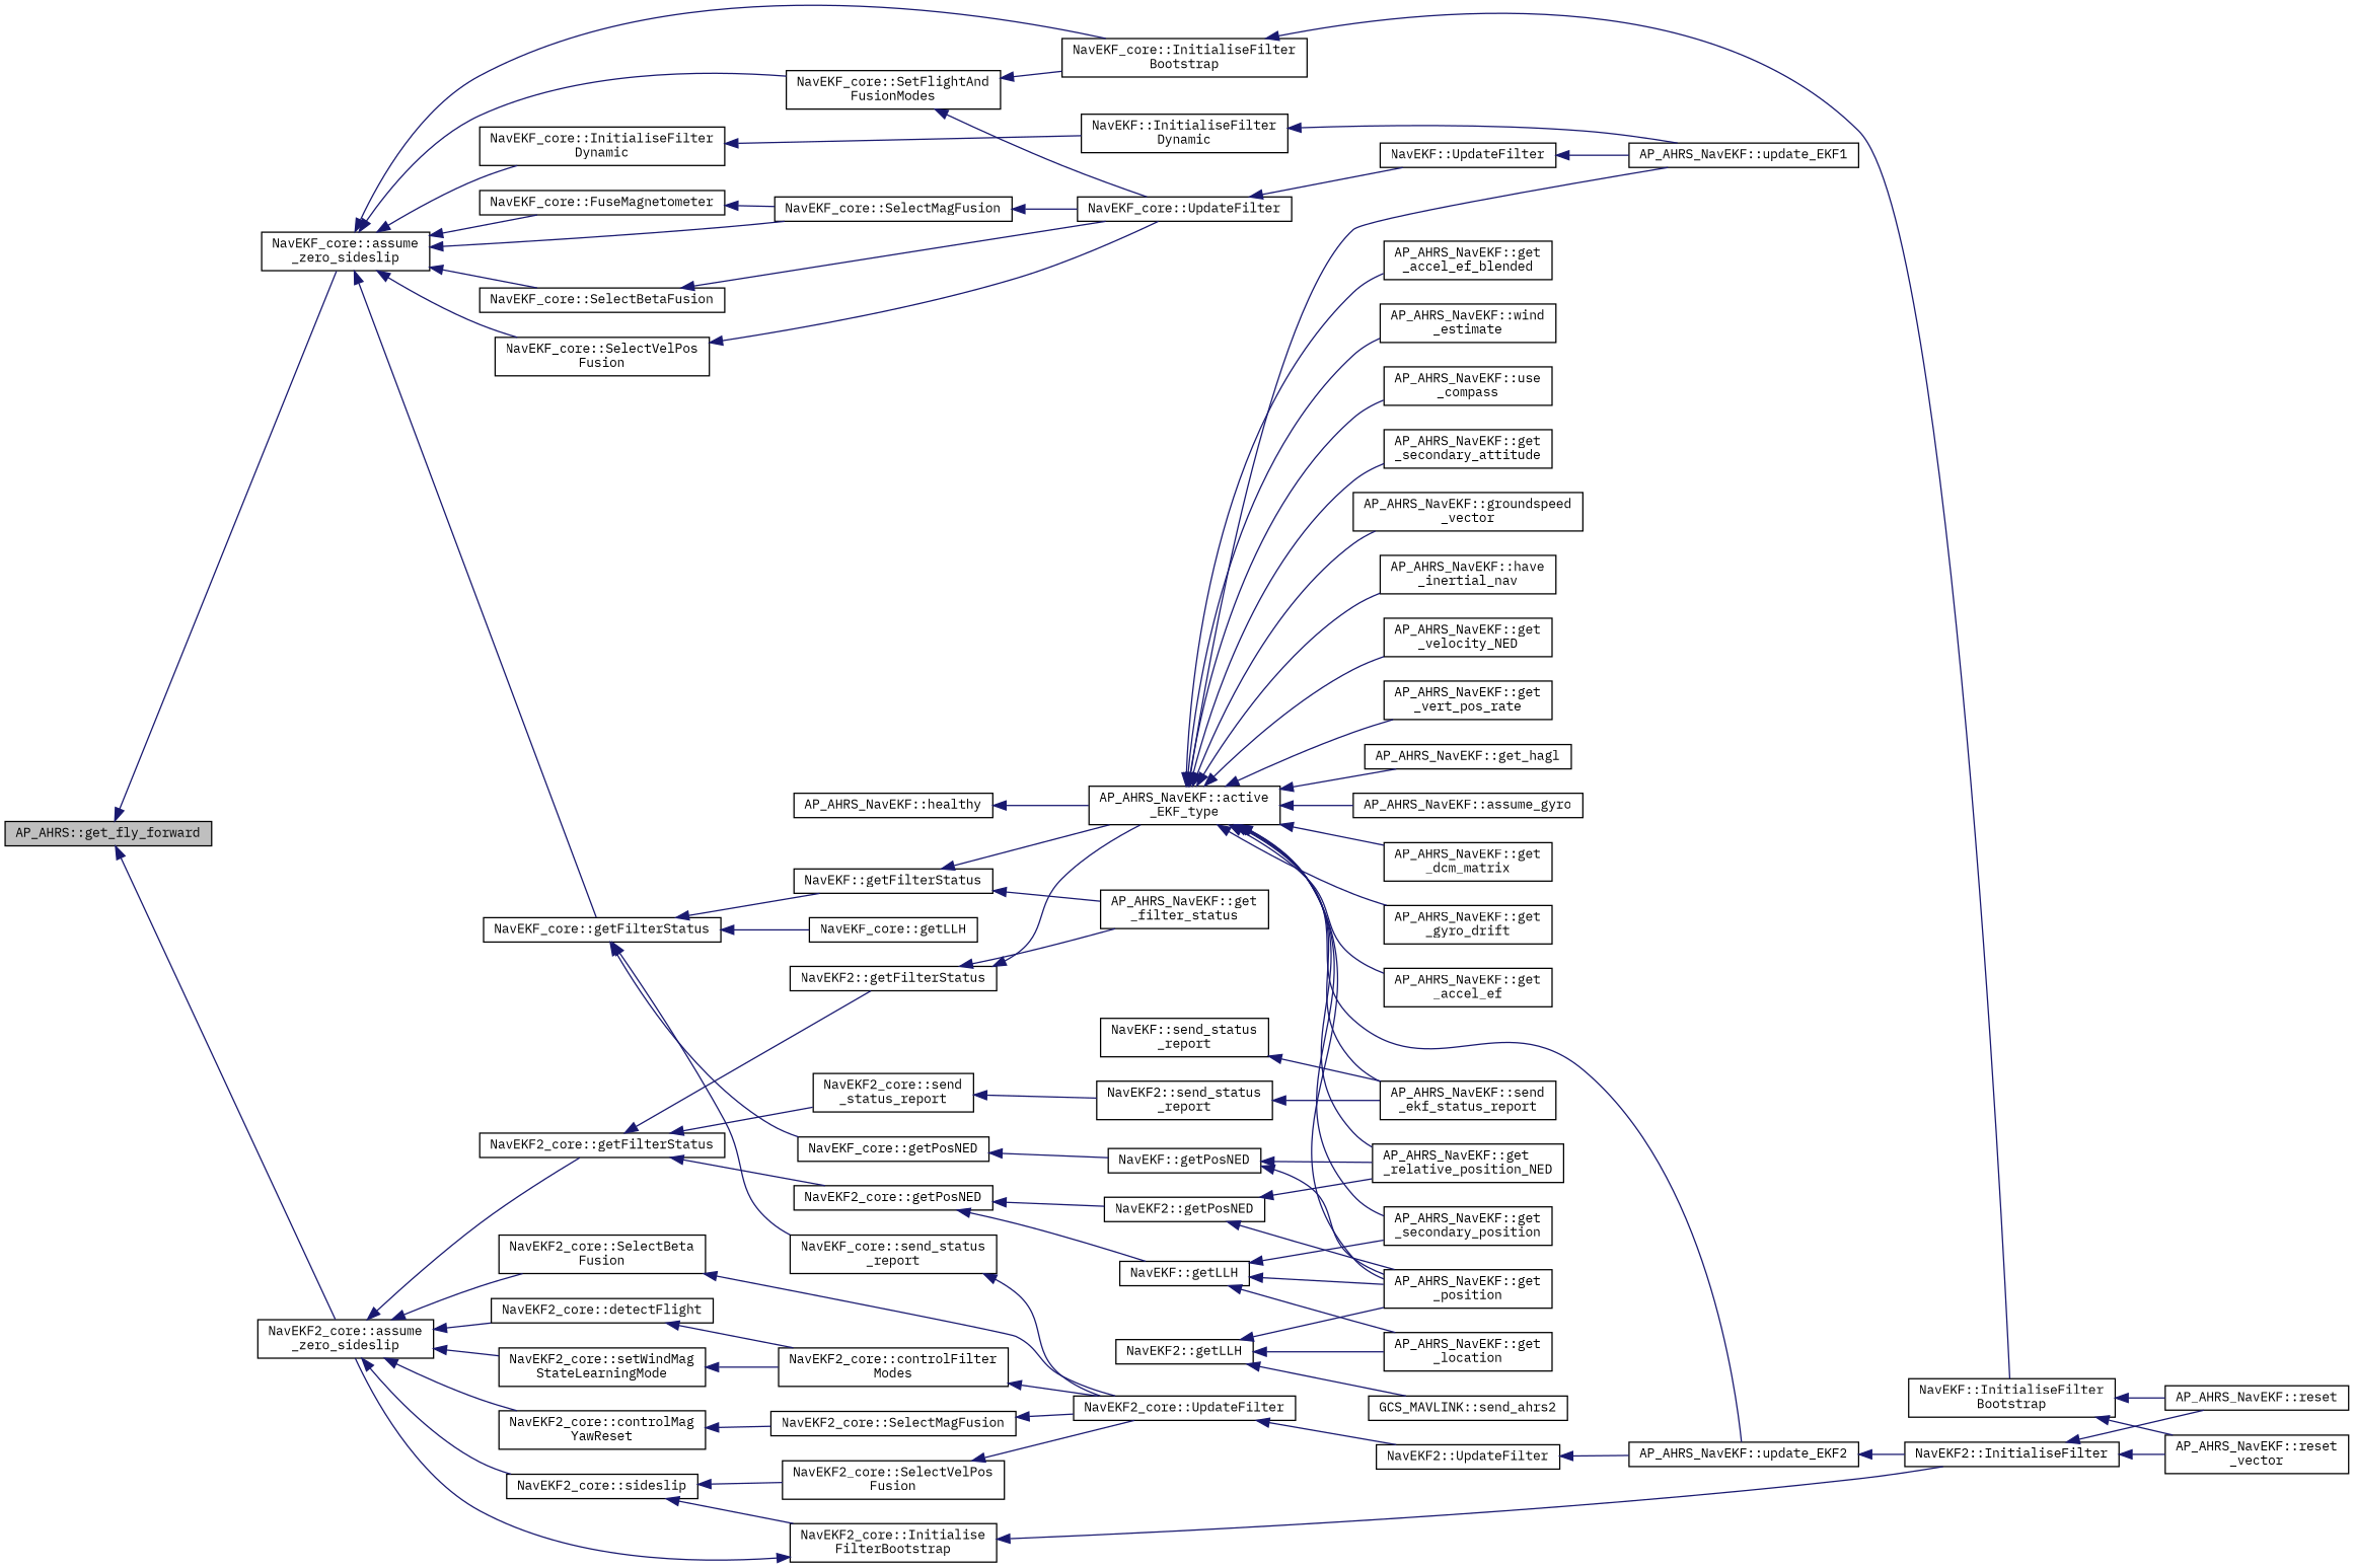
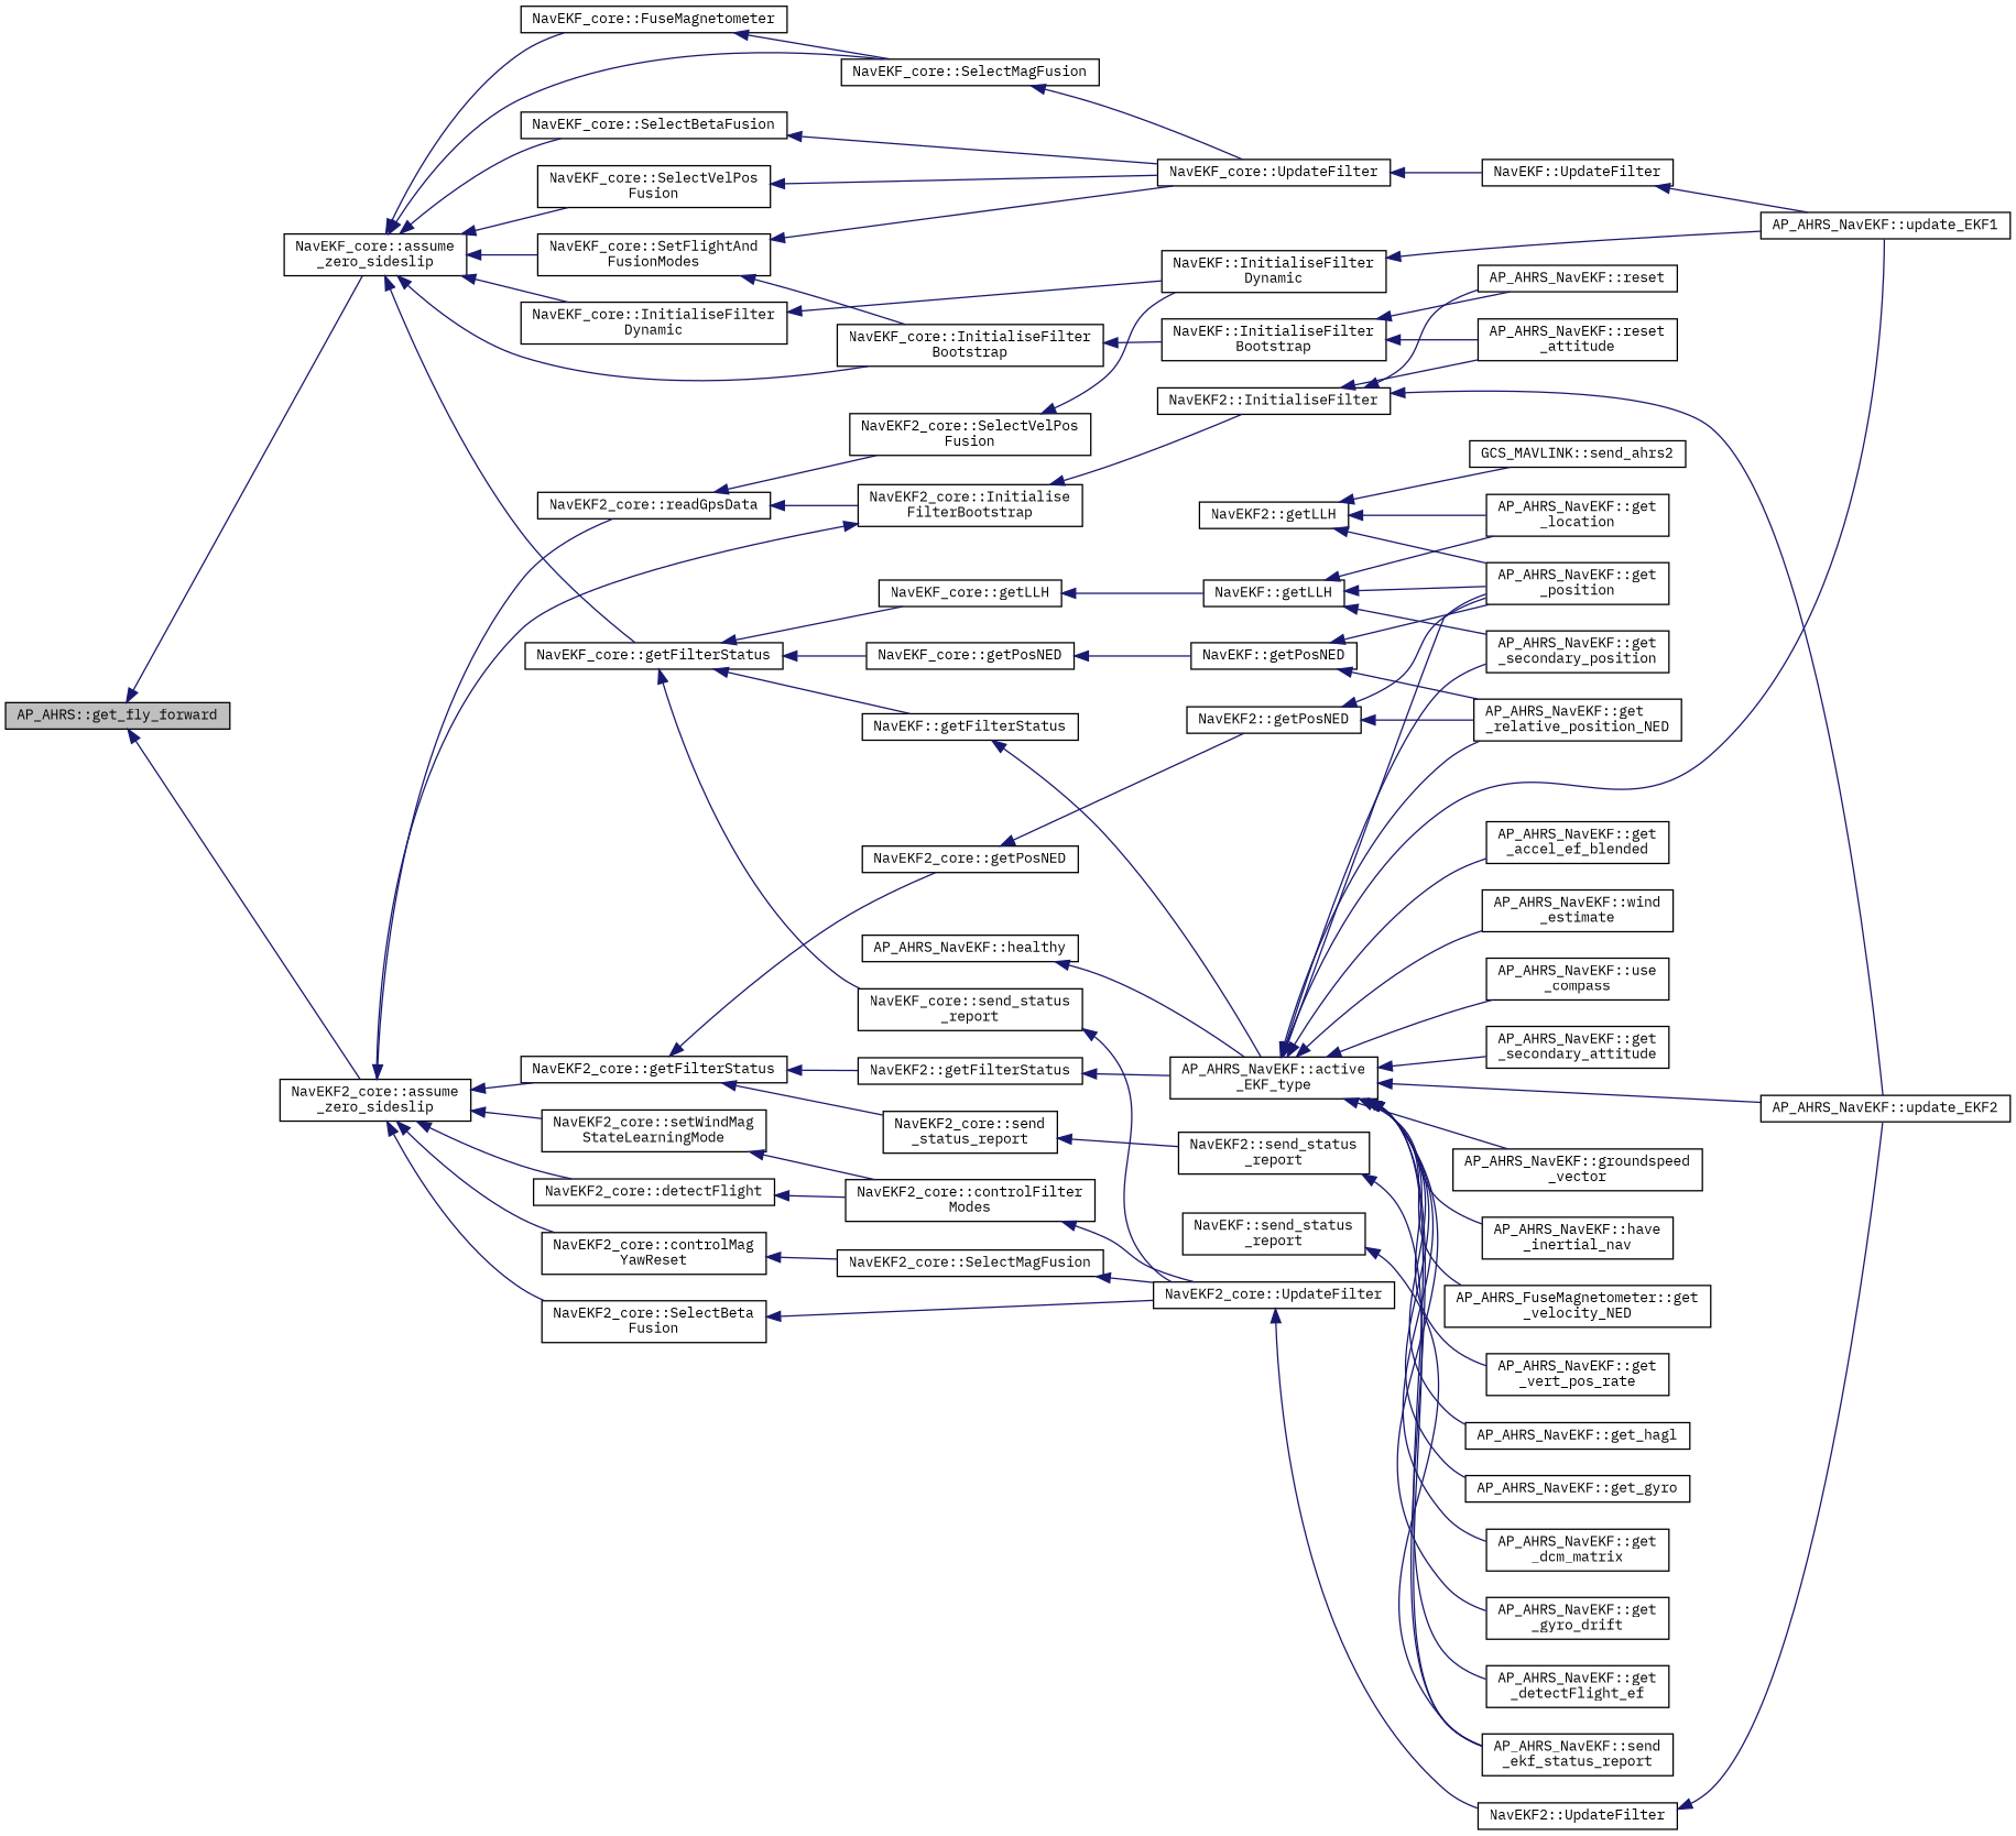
  digraph {
    fontname="IBM Plex Mono"
    rankdir=LR
    node [color=black fillcolor=white fontname="IBM Plex Mono" fontsize=10 shape=record style=filled]
    edge [color=midnightblue dir=back fontname="IBM Plex Mono" fontsize=10 labelfontname=Helvetica labelfontsize=10 style=solid]
    n1 [fillcolor=grey75 fontcolor=black height=0.2 label="AP_AHRS::get_fly_forward" width=0.4]
    n2 [height=0.2 label="NavEKF_core::assume\l_zero_sideslip" width=0.4]
    n3 [height=0.2 label="NavEKF2_core::assume\l_zero_sideslip" width=0.4]
    n4 [height=0.2 label="NavEKF_core::InitialiseFilter\lDynamic" width=0.4]
    n5 [height=0.2 label="NavEKF_core::InitialiseFilter\lBootstrap" width=0.4]
    n6 [height=0.2 label="NavEKF_core::SelectVelPos\lFusion" width=0.4]
    n7 [height=0.2 label="NavEKF_core::SelectMagFusion" width=0.4]
    n8 [height=0.2 label="NavEKF_core::SelectBetaFusion" width=0.4]
    n9 [height=0.2 label="NavEKF_core::FuseMagnetometer" width=0.4]
    n10 [height=0.2 label="NavEKF_core::SetFlightAnd\lFusionModes" width=0.4]
    n11 [height=0.2 label="NavEKF_core::getFilterStatus" width=0.4]
    n12 [height=0.2 label="NavEKF2_core::SelectBeta\lFusion" width=0.4]
    n13 [height=0.2 label="NavEKF2_core::setWindMag\lStateLearningMode" width=0.4]
    n14 [height=0.2 label="NavEKF2_core::controlMag\lYawReset" width=0.4]
-   n15 [height=0.2 label="NavEKF2_core::sideslip" width=0.4]
+   n15 [height=0.2 label="NavEKF2_core::readGpsData" width=0.4]
    n16 [height=0.2 label="NavEKF2_core::getFilterStatus" width=0.4]
    n17 [height=0.2 label="NavEKF2_core::detectFlight" width=0.4]
    n18 [height=0.2 label="NavEKF::InitialiseFilter\lDynamic" width=0.4]
    n19 [height=0.2 label="NavEKF::InitialiseFilter\lBootstrap" width=0.4]
    n20 [height=0.2 label="NavEKF_core::UpdateFilter" width=0.4]
    n21 [height=0.2 label="NavEKF::getFilterStatus" width=0.4]
    n22 [height=0.2 label="NavEKF_core::getPosNED" width=0.4]
    n23 [height=0.2 label="NavEKF_core::getLLH" width=0.4]
    n24 [height=0.2 label="NavEKF_core::send_status\l_report" width=0.4]
    n25 [height=0.2 label="AP_AHRS_NavEKF::update_EKF1" width=0.4]
    n26 [height=0.2 label="AP_AHRS_NavEKF::reset" width=0.4]
-   n27 [height=0.2 label="AP_AHRS_NavEKF::reset\l_vector" width=0.4]
+   n27 [height=0.2 label="AP_AHRS_NavEKF::reset\l_attitude" width=0.4]
    n28 [height=0.2 label="NavEKF::UpdateFilter" width=0.4]
    n29 [height=0.2 label="AP_AHRS_NavEKF::active\l_EKF_type" width=0.4]
-   n30 [height=0.2 label="AP_AHRS_NavEKF::get\l_filter_status" width=0.4]
    n31 [height=0.2 label="NavEKF::getPosNED" width=0.4]
    n32 [height=0.2 label="NavEKF::getLLH" width=0.4]
    n33 [height=0.2 label="NavEKF2_core::UpdateFilter" width=0.4]
-   n34 [height=0.2 label="AP_AHRS_NavEKF::assume_gyro" width=0.4]
+   n34 [height=0.2 label="AP_AHRS_NavEKF::get_gyro" width=0.4]
    n35 [height=0.2 label="AP_AHRS_NavEKF::get\l_dcm_matrix" width=0.4]
    n36 [height=0.2 label="AP_AHRS_NavEKF::get\l_gyro_drift" width=0.4]
    n37 [height=0.2 label="AP_AHRS_NavEKF::update_EKF2" width=0.4]
-   n38 [height=0.2 label="AP_AHRS_NavEKF::get\l_accel_ef" width=0.4]
+   n38 [height=0.2 label="AP_AHRS_NavEKF::get\l_detectFlight_ef" width=0.4]
    n39 [height=0.2 label="AP_AHRS_NavEKF::get\l_accel_ef_blended" width=0.4]
    n40 [height=0.2 label="AP_AHRS_NavEKF::get\l_position" width=0.4]
    n41 [height=0.2 label="AP_AHRS_NavEKF::wind\l_estimate" width=0.4]
    n42 [height=0.2 label="AP_AHRS_NavEKF::use\l_compass" width=0.4]
    n43 [height=0.2 label="AP_AHRS_NavEKF::get\l_secondary_attitude" width=0.4]
    n44 [height=0.2 label="AP_AHRS_NavEKF::get\l_secondary_position" width=0.4]
    n45 [height=0.2 label="AP_AHRS_NavEKF::groundspeed\l_vector" width=0.4]
    n46 [height=0.2 label="AP_AHRS_NavEKF::have\l_inertial_nav" width=0.4]
-   n47 [height=0.2 label="AP_AHRS_NavEKF::get\l_velocity_NED" width=0.4]
+   n47 [height=0.2 label="AP_AHRS_FuseMagnetometer::get\l_velocity_NED" width=0.4]
    n48 [height=0.2 label="AP_AHRS_NavEKF::get\l_vert_pos_rate" width=0.4]
    n49 [height=0.2 label="AP_AHRS_NavEKF::get_hagl" width=0.4]
    n50 [height=0.2 label="AP_AHRS_NavEKF::get\l_relative_position_NED" width=0.4]
    n51 [height=0.2 label="AP_AHRS_NavEKF::send\l_ekf_status_report" width=0.4]
    n52 [height=0.2 label="AP_AHRS_NavEKF::healthy" width=0.4]
    n53 [height=0.2 label="AP_AHRS_NavEKF::get\l_location" width=0.4]
    n54 [height=0.2 label="NavEKF::send_status\l_report" width=0.4]
    n55 [height=0.2 label="NavEKF2_core::controlFilter\lModes" width=0.4]
    n56 [height=0.2 label="NavEKF2_core::Initialise\lFilterBootstrap" width=0.4]
    n57 [height=0.2 label="NavEKF2::InitialiseFilter" width=0.4]
    n58 [height=0.2 label="NavEKF2_core::SelectMagFusion" width=0.4]
    n59 [height=0.2 label="NavEKF2_core::SelectVelPos\lFusion" width=0.4]
    n60 [height=0.2 label="NavEKF2::getFilterStatus" width=0.4]
    n61 [height=0.2 label="NavEKF2_core::getPosNED" width=0.4]
    n62 [height=0.2 label="NavEKF2_core::send\l_status_report" width=0.4]
    n63 [height=0.2 label="NavEKF2::UpdateFilter" width=0.4]
    n64 [height=0.2 label="NavEKF2::getPosNED" width=0.4]
    n65 [height=0.2 label="NavEKF2::send_status\l_report" width=0.4]
    n66 [height=0.2 label="NavEKF2::getLLH" width=0.4]
    n67 [height=0.2 label="GCS_MAVLINK::send_ahrs2" width=0.4]
    n1 -> n2
    n1 -> n3
    n2 -> n4
    n2 -> n5
    n2 -> n6
    n2 -> n7
    n2 -> n8
    n2 -> n9
    n2 -> n10
    n2 -> n11
    n3 -> n12
    n3 -> n13
    n3 -> n14
    n3 -> n15
    n3 -> n16
    n3 -> n17
    n4 -> n18
    n5 -> n19
    n6 -> n20
    n7 -> n20
    n8 -> n20
    n9 -> n7
    n10 -> n5
    n10 -> n20
    n11 -> n21
    n11 -> n22
    n11 -> n23
    n11 -> n24
    n12 -> n33
    n13 -> n55
    n14 -> n58
    n15 -> n56
    n15 -> n59
    n16 -> n60
    n16 -> n61
    n16 -> n62
    n17 -> n55
    n18 -> n25
    n19 -> n26
    n19 -> n27
    n20 -> n28
    n21 -> n29
-   n21 -> n30
    n22 -> n31
-   n61 -> n32
+   n23 -> n32
    n24 -> n33
    n28 -> n25
    n29 -> n25
    n29 -> n34
    n29 -> n35
    n29 -> n36
    n29 -> n37
    n29 -> n38
    n29 -> n39
    n29 -> n40
    n29 -> n41
    n29 -> n42
    n29 -> n43
    n29 -> n44
    n29 -> n45
    n29 -> n46
    n29 -> n47
    n29 -> n48
    n29 -> n49
    n29 -> n50
    n29 -> n51
    n31 -> n40
    n31 -> n50
    n32 -> n40
    n32 -> n44
    n32 -> n53
    n33 -> n63
    n52 -> n29
    n54 -> n51
    n55 -> n33
    n56 -> n3
    n56 -> n57
    n57 -> n26
    n57 -> n27
-   n37 -> n57
+   n57 -> n37
    n58 -> n33
-   n59 -> n33
+   n59 -> n18
    n60 -> n29
-   n60 -> n30
    n61 -> n64
    n62 -> n65
    n63 -> n37
    n64 -> n40
    n64 -> n50
    n65 -> n51
    n66 -> n40
    n66 -> n53
    n66 -> n67
  }
